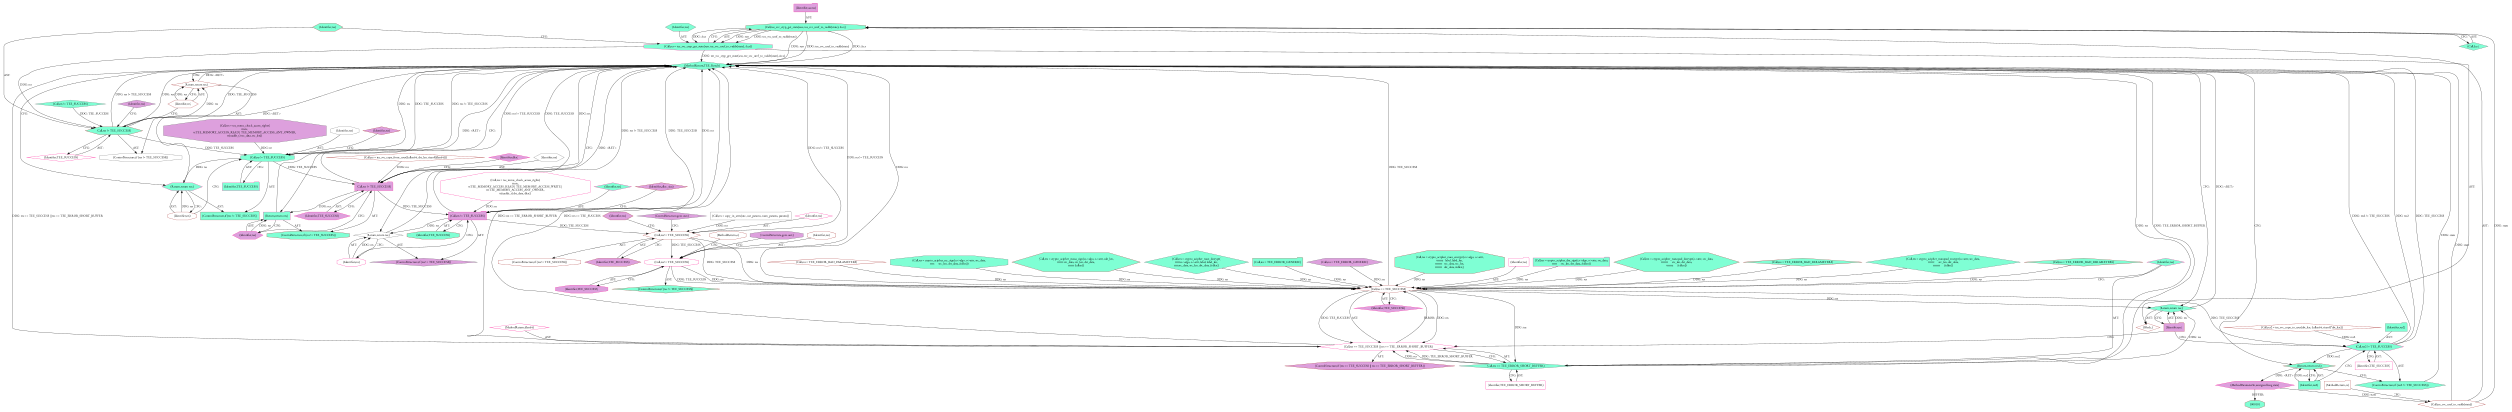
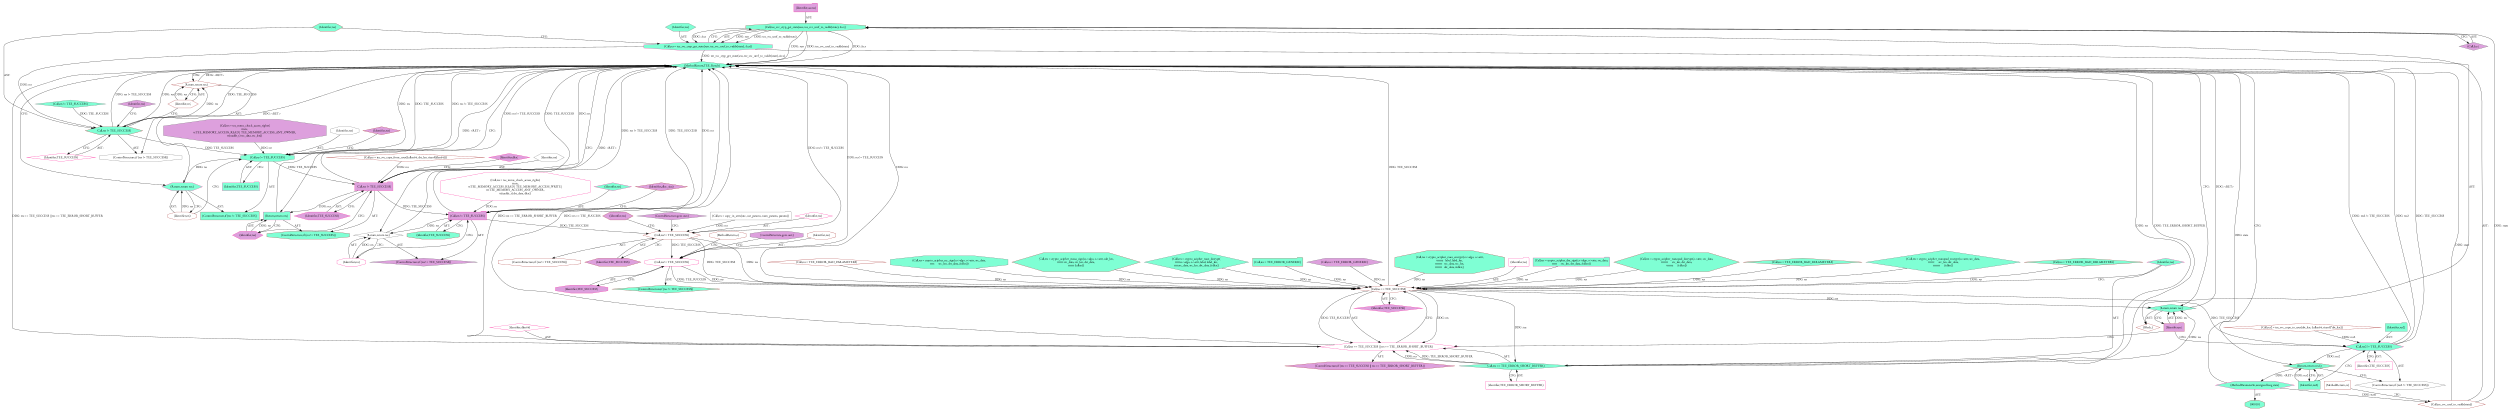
  digraph {
    fontname="EB Garamond"
    node [color=brown fillcolor=aquamarine fontname="EB Garamond" shape=diamond style=filled]
    edge [fontname="EB Garamond"]
    n1 [label="(Call,tee_svc_cryp_get_state(sess, tee_svc_uref_to_vaddr(state), &cs))" shape=octagon]
    n2 [color=deeppink label="(Call,res = tee_svc_cryp_get_state(sess, tee_svc_uref_to_vaddr(state), &cs))" shape=octagon]
-   n3 [color=gray40 label="(Call,&cs)"]
+   n3 [color=gray40 fillcolor=plum label="(Call,&cs)"]
    n4 [color=gray40 label="(MethodReturn,TEE_Result)"]
    n5 [label="(Call,res != TEE_SUCCESS)" shape=hexagon]
    n6 [fillcolor=white label="(Block,)"]
    n7 [fillcolor=white label="(Return,return res;)"]
    n8 [color=deeppink label="(Return,return res;)" shape=hexagon]
    n9 [color=deeppink label="(Return,return res;)" shape=folder]
    n10 [color=gray40 fillcolor=white label="(Return,return res;)"]
    n11 [color=gray40 label="(Return,return res;)"]
    n12 [label="(Return,return res2;)"]
    n13 [fillcolor=white label="(Call,tee_svc_uref_to_vaddr(state))" shape=hexagon]
-   n14 [color=deeppink fillcolor=plum label="(MethodParameterIn,unsigned long state)" shape=hexagon]
+   n14 [color=deeppink label="(MethodParameterIn,unsigned long state)" shape=hexagon]
    1000101 [shape=octagon]
    n16 [color=gray40 label="(Call,res != TEE_SUCCESS)" shape=octagon]
    n17 [color=deeppink fillcolor=white label="(Identifier,TEE_SUCCESS)"]
    n18 [color=gray40 fillcolor=white label="(ControlStructure,if (res != TEE_SUCCESS))" shape=octagon]
    n19 [fillcolor=white label="(Identifier,res)" shape=hexagon]
    n20 [color=deeppink fillcolor=plum label="(Call,res != TEE_SUCCESS)" shape=folder]
    n21 [label="(ControlStructure,if (res != TEE_SUCCESS))" shape=folder]
    n22 [color=deeppink label="(Identifier,TEE_SUCCESS)" shape=folder]
    n23 [fillcolor=white label="(Identifier,res)" shape=octagon]
    n24 [color=deeppink fillcolor=plum label="(Call,res != TEE_SUCCESS)" shape=folder]
    n25 [label="(ControlStructure,if (res != TEE_SUCCESS))" shape=octagon]
    n26 [color=deeppink fillcolor=plum label="(Identifier,TEE_SUCCESS)" shape=hexagon]
    n27 [color=deeppink fillcolor=plum label="(Identifier,res)" shape=hexagon]
    n28 [fillcolor=white label="(Call,res != TEE_SUCCESS)" shape=hexagon]
    n29 [label="(Identifier,TEE_SUCCESS)" shape=octagon]
    n30 [color=gray40 fillcolor=plum label="(ControlStructure,if (res != TEE_SUCCESS))"]
    n31 [color=deeppink fillcolor=white label="(Identifier,res)" shape=octagon]
    n32 [color=deeppink fillcolor=white label="(Call,res != TEE_SUCCESS)" shape=octagon]
    n33 [fillcolor=white label="(Call,res == TEE_SUCCESS)"]
    n34 [fillcolor=white label="(ControlStructure,if (res != TEE_SUCCESS))" shape=octagon]
    n35 [fillcolor=plum label="(Identifier,TEE_SUCCESS)" shape=hexagon]
    n36 [color=deeppink fillcolor=plum label="(Identifier,TEE_SUCCESS)" shape=octagon]
    n37 [label="(ControlStructure,if (res != TEE_SUCCESS))"]
    n38 [color=deeppink fillcolor=white label="(Call,res == TEE_SUCCESS || res == TEE_ERROR_SHORT_BUFFER)" shape=hexagon]
    n39 [color=gray40 label="(Call,res == TEE_ERROR_SHORT_BUFFER)"]
    n40 [color=deeppink label="(Call,res2 != TEE_SUCCESS)" shape=hexagon]
    n41 [color=deeppink fillcolor=plum label="(Identifier,TEE_SUCCESS)"]
    n42 [fillcolor=plum label="(ControlStructure,if (res == TEE_SUCCESS || res == TEE_ERROR_SHORT_BUFFER))" shape=hexagon]
    n43 [color=deeppink fillcolor=white label="(Identifier,TEE_ERROR_SHORT_BUFFER)" shape=folder]
    n44 [fillcolor=plum label="(Identifier,res)" shape=folder]
-   n45 [color=gray40 label="(ControlStructure,if (res2 != TEE_SUCCESS))" shape=hexagon]
+   n45 [color=gray40 fillcolor=white label="(ControlStructure,if (res2 != TEE_SUCCESS))" shape=hexagon]
    n46 [color=deeppink fillcolor=white label="(Identifier,TEE_SUCCESS)" shape=folder]
    n47 [color=gray40 label="(Identifier,res2)" shape=folder]
    n48 [fillcolor=white label="(Call,res = TEE_ERROR_BAD_PARAMETERS)"]
    n49 [fillcolor=white label="(Call,res = tee_svc_copy_from_user(&dlen64, dst_len, sizeof(dlen64)))"]
    n50 [color=gray40 label="(Call,res != TEE_SUCCESS)"]
    n51 [fillcolor=white label="(Call,res2 = tee_svc_copy_to_user(dst_len, &dlen64, sizeof(*dst_len)))"]
    n52 [color=gray40 label="(Call,res = crypto_acipher_ecc_sign(cs->algo, o->attr, src_data,\n\t\t\t\t\t      src_len, dst_data, &dlen))" shape=octagon]
    n53 [color=gray40 fillcolor=plum label="(Call,res = tee_mmu_check_access_rights(\n\t\tutc,\n\t\tTEE_MEMORY_ACCESS_READ | TEE_MEMORY_ACCESS_ANY_OWNER,\n\t\t(uaddr_t) src_data, src_len))" shape=octagon]
    n54 [label="(Call,res = crypto_acipher_rsassa_sign(cs->algo, o->attr, salt_len,\n\t\t\t\t\t\t src_data, src_len, dst_data,\n\t\t\t\t\t\t &dlen))" shape=hexagon]
    n55 [color=deeppink fillcolor=white label="(Call,res = tee_mmu_check_access_rights(\n\t\tutc,\n\t\tTEE_MEMORY_ACCESS_READ | TEE_MEMORY_ACCESS_WRITE |\n\t\t\tTEE_MEMORY_ACCESS_ANY_OWNER,\n\t\t(uaddr_t) dst_data, dlen))" shape=octagon]
    n56 [color=gray40 label="(Call,res = crypto_acipher_rsaes_decrypt(\n\t\t\t\t\tcs->algo, o->attr, label, label_len,\n\t\t\t\t\tsrc_data, src_len, dst_data, &dlen))"]
    n57 [color=deeppink label="(Identifier,res)"]
    n58 [fillcolor=white label="(MethodReturn,o)" shape=octagon]
    n59 [label="(Call,res = TEE_ERROR_GENERIC)" shape=folder]
    n60 [color=gray40 fillcolor=plum label="(Call,res = TEE_ERROR_GENERIC)" shape=hexagon]
    n61 [color=gray40 fillcolor=white label="(Identifier,res)" shape=octagon]
    n62 [color=deeppink fillcolor=plum label="(Identifier,dlen)"]
    n63 [color=gray40 fillcolor=plum label="(Identifier,res)"]
    n64 [fillcolor=plum label="(Identifier,alloc_size)"]
    n65 [fillcolor=plum label="(Identifier,res)" shape=hexagon]
    n66 [color=deeppink label="(Identifier,res)"]
    n67 [label="(Call,res = crypto_acipher_rsaes_encrypt(cs->algo, o->attr,\n\t\t\t\t\t\t\t   label, label_len,\n\t\t\t\t\t\t\t   src_data, src_len,\n\t\t\t\t\t\t\t   dst_data, &dlen))" shape=octagon]
    n68 [color=gray40 fillcolor=plum label="(ControlStructure,goto out;)"]
    n69 [color=deeppink fillcolor=white label="(Identifier,res)" shape=folder]
    n70 [color=deeppink fillcolor=plum label="(Identifier,access)" shape=folder]
    n71 [color=gray40 fillcolor=white label="(Call,res = copy_in_attrs(utc, usr_params, num_params, params))" shape=folder]
    n72 [color=gray40 fillcolor=white label="(Identifier,res)" shape=hexagon]
    n73 [color=gray40 fillcolor=plum label="(ControlStructure,goto out;)" shape=octagon]
    n74 [color=deeppink label="(Call,res = crypto_acipher_dsa_sign(cs->algo, o->attr, src_data,\n\t\t\t\t\t      src_len, dst_data, &dlen))" shape=folder]
    n75 [color=gray40 label="(Identifier,res2)" shape=folder]
    n76 [color=deeppink fillcolor=white label="(Identifier,res)"]
    n77 [fillcolor=plum label="(Identifier,res)"]
    n78 [label="(Call,res = crypto_acipher_rsanopad_decrypt(o->attr, src_data,\n\t\t\t\t\t\t\t      src_len, dst_data,\n\t\t\t\t\t\t\t      &dlen))" shape=hexagon]
    n79 [fillcolor=white label="(MethodReturn,cs)" shape=folder]
    n80 [label="(Call,res = TEE_ERROR_BAD_PARAMETERS)"]
    n81 [label="(Identifier,res)" shape=hexagon]
-   n82 [color=deeppink fillcolor=white label="(MethodReturn,dlen64)"]
+   n82 [color=deeppink fillcolor=white label="(Identifier,dlen64)"]
    n83 [color=gray40 label="(Identifier,res)" shape=hexagon]
    n84 [color=gray40 label="(Call,res = crypto_acipher_rsanopad_encrypt(o->attr, src_data,\n\t\t\t\t\t\t\t      src_len, dst_data,\n\t\t\t\t\t\t\t      &dlen))"]
    n85 [fillcolor=white label="(Identifier,res)" shape=octagon]
    n86 [label="(Call,res = TEE_ERROR_BAD_PARAMETERS)"]
    n1 -> n2 [label="AST: "]
    n1 -> n2 [label="DDG: sess"]
    n1 -> n2 [label="DDG: tee_svc_uref_to_vaddr(state)"]
    n1 -> n2 [label="DDG: &cs"]
    n1 -> n3 [label="CFG: "]
    n1 -> n4 [label="DDG: sess"]
    n1 -> n4 [label="DDG: tee_svc_uref_to_vaddr(state)"]
    n1 -> n4 [label="DDG: &cs"]
    n2 -> n1 [label="CFG: "]
    n2 -> n4 [label="DDG: tee_svc_cryp_get_state(sess, tee_svc_uref_to_vaddr(state), &cs)"]
    n2 -> n5 [label="DDG: res"]
    n2 -> n6 [label="AST: "]
    n3 -> n1 [label="AST: "]
    n4 -> n7 [label="CFG: "]
    n4 -> n8 [label="CFG: "]
    n4 -> n9 [label="CFG: "]
    n4 -> n10 [label="CFG: "]
    n4 -> n11 [label="CFG: "]
    n4 -> n12 [label="CFG: "]
    n5 -> n4 [label="DDG: TEE_SUCCESS"]
    n5 -> n4 [label="DDG: res != TEE_SUCCESS"]
    n5 -> n4 [label="DDG: res"]
    n5 -> n7 [label="DDG: res"]
    n5 -> n16 [label="DDG: TEE_SUCCESS"]
    n5 -> n17 [label="CFG: "]
    n5 -> n18 [label="AST: "]
    n7 -> n4 [label="DDG: <RET>"]
    n7 -> n18 [label="AST: "]
    n7 -> n19 [label="CFG: "]
    n8 -> n4 [label="DDG: <RET>"]
    n8 -> n21 [label="AST: "]
    n8 -> n23 [label="CFG: "]
    n9 -> n4 [label="DDG: <RET>"]
    n9 -> n25 [label="AST: "]
    n9 -> n27 [label="CFG: "]
    n10 -> n4 [label="DDG: <RET>"]
    n10 -> n30 [label="AST: "]
    n10 -> n31 [label="CFG: "]
    n11 -> n4 [label="DDG: <RET>"]
    n11 -> n6 [label="AST: "]
    n11 -> n44 [label="CFG: "]
    n12 -> n14 [label="DDG: <RET>"]
    n12 -> n45 [label="CFG: "]
    n12 -> n47 [label="CFG: "]
    n13 -> n1 [label="AST: "]
    n13 -> n1 [label="DDG: state"]
    n13 -> n4 [label="DDG: state"]
-   n45 -> n4 [label="DDG: state"]
+   n14 -> n4 [label="DDG: state"]
    n14 -> n13 [label="DDG: state"]
-   n14 -> 1000101 [label="BUFFER: "]
+   n14 -> 1000101 [label="AST: "]
    n16 -> n4 [label="DDG: TEE_SUCCESS"]
    n16 -> n4 [label="DDG: res != TEE_SUCCESS"]
    n16 -> n4 [label="DDG: res"]
    n16 -> n8 [label="DDG: res"]
    n16 -> n20 [label="DDG: TEE_SUCCESS"]
    n16 -> n21 [label="AST: "]
    n16 -> n22 [label="CFG: "]
    n17 -> n5 [label="AST: "]
    n19 -> n5 [label="CFG: "]
    n19 -> n7 [label="AST: "]
    n19 -> n7 [label="DDG: res"]
    n20 -> n4 [label="DDG: res != TEE_SUCCESS"]
    n20 -> n4 [label="DDG: TEE_SUCCESS"]
    n20 -> n4 [label="DDG: res"]
    n20 -> n9 [label="DDG: res"]
    n20 -> n24 [label="DDG: TEE_SUCCESS"]
    n20 -> n25 [label="AST: "]
    n20 -> n26 [label="CFG: "]
    n22 -> n16 [label="AST: "]
    n23 -> n8 [label="AST: "]
    n23 -> n8 [label="DDG: res"]
    n23 -> n16 [label="CFG: "]
    n24 -> n4 [label="DDG: res != TEE_SUCCESS"]
    n24 -> n4 [label="DDG: TEE_SUCCESS"]
    n24 -> n4 [label="DDG: res"]
    n24 -> n10 [label="DDG: res"]
    n24 -> n28 [label="DDG: TEE_SUCCESS"]
    n24 -> n29 [label="CFG: "]
    n24 -> n30 [label="AST: "]
    n26 -> n20 [label="AST: "]
    n27 -> n9 [label="AST: "]
    n27 -> n9 [label="DDG: res"]
    n27 -> n20 [label="CFG: "]
    n28 -> n4 [label="DDG: res != TEE_SUCCESS"]
    n28 -> n32 [label="DDG: TEE_SUCCESS"]
    n28 -> n33 [label="DDG: res"]
    n28 -> n33 [label="DDG: TEE_SUCCESS"]
    n28 -> n34 [label="AST: "]
    n28 -> n35 [label="CFG: "]
    n29 -> n24 [label="AST: "]
    n31 -> n10 [label="AST: "]
    n31 -> n10 [label="DDG: res"]
    n31 -> n24 [label="CFG: "]
    n32 -> n4 [label="DDG: res != TEE_SUCCESS"]
    n32 -> n33 [label="DDG: res"]
    n32 -> n33 [label="DDG: TEE_SUCCESS"]
    n32 -> n36 [label="CFG: "]
    n32 -> n37 [label="AST: "]
    n33 -> n4 [label="DDG: res"]
    n33 -> n4 [label="DDG: TEE_SUCCESS"]
    n33 -> n11 [label="DDG: res"]
    n33 -> n38 [label="AST: "]
    n33 -> n38 [label="DDG: res"]
    n33 -> n38 [label="DDG: TEE_SUCCESS"]
    n33 -> n39 [label="DDG: tee"]
    n33 -> n40 [label="DDG: TEE_SUCCESS"]
    n33 -> n41 [label="CFG: "]
    n35 -> n28 [label="AST: "]
    n36 -> n32 [label="AST: "]
    n38 -> n4 [label="DDG: res == TEE_SUCCESS || res == TEE_ERROR_SHORT_BUFFER"]
    n38 -> n4 [label="DDG: res == TEE_ERROR_SHORT_BUFFER"]
    n38 -> n4 [label="DDG: res == TEE_SUCCESS"]
-   n38 -> n33 [label="ERROR: "]
-   n38 -> n39 [label="CFG: "]
+   n38 -> n33 [label="CFG: "]
    n38 -> n42 [label="AST: "]
    n39 -> n4 [label="DDG: res"]
    n39 -> n4 [label="DDG: TEE_ERROR_SHORT_BUFFER"]
    n39 -> n11 [label="DDG: res"]
    n39 -> n38 [label="AST: "]
    n39 -> n38 [label="DDG: res"]
    n39 -> n38 [label="DDG: TEE_ERROR_SHORT_BUFFER"]
    n39 -> n43 [label="CFG: "]
    n40 -> n4 [label="DDG: res2 != TEE_SUCCESS"]
    n40 -> n4 [label="DDG: res2"]
    n40 -> n4 [label="DDG: TEE_SUCCESS"]
    n40 -> n12 [label="DDG: res2"]
    n40 -> n45 [label="AST: "]
    n40 -> n46 [label="CFG: "]
    n41 -> n33 [label="AST: "]
    n43 -> n39 [label="AST: "]
    n44 -> n11 [label="AST: "]
    n44 -> n11 [label="DDG: res"]
    n44 -> n38 [label="CFG: "]
    n44 -> n40 [label="CFG: "]
    n46 -> n40 [label="AST: "]
    n47 -> n12 [label="AST: "]
    n47 -> n12 [label="DDG: res2"]
    n47 -> n40 [label="CFG: "]
    n48 -> n33 [label="DDG: res"]
    n49 -> n20 [label="DDG: res"]
    n50 -> n5 [label="DDG: TEE_SUCCESS"]
    n51 -> n40 [label="DDG: res2"]
    n52 -> n33 [label="DDG: res"]
    n53 -> n16 [label="DDG: res"]
    n54 -> n33 [label="DDG: res"]
    n55 -> n24 [label="DDG: res"]
    n56 -> n33 [label="DDG: res"]
    n57 -> n24 [label="AST: "]
    n58 -> n32 [label="CFG: "]
    n59 -> n33 [label="DDG: res"]
    n60 -> n33 [label="DDG: res"]
    n61 -> n16 [label="AST: "]
    n62 -> n20 [label="CFG: "]
    n63 -> n5 [label="CFG: "]
    n64 -> n24 [label="CFG: "]
    n65 -> n28 [label="CFG: "]
    n66 -> n33 [label="CFG: "]
    n66 -> n39 [label="AST: "]
    n67 -> n33 [label="DDG: res"]
    n68 -> n28 [label="CFG: "]
    n69 -> n33 [label="AST: "]
    n70 -> n1 [label="AST: "]
    n71 -> n28 [label="DDG: res"]
    n72 -> n20 [label="AST: "]
    n73 -> n32 [label="CFG: "]
    n74 -> n33 [label="DDG: res"]
    n75 -> n40 [label="AST: "]
    n76 -> n28 [label="AST: "]
    n77 -> n16 [label="CFG: "]
    n78 -> n33 [label="DDG: res"]
    n79 -> n13 [label="CFG: "]
    n80 -> n33 [label="DDG: res"]
    n81 -> n2 [label="CFG: "]
    n81 -> n5 [label="AST: "]
    n82 -> n38 [label="AST: "]
    n83 -> n2 [label="AST: "]
    n84 -> n33 [label="DDG: res"]
    n85 -> n32 [label="AST: "]
    n86 -> n33 [label="DDG: res"]
  }
